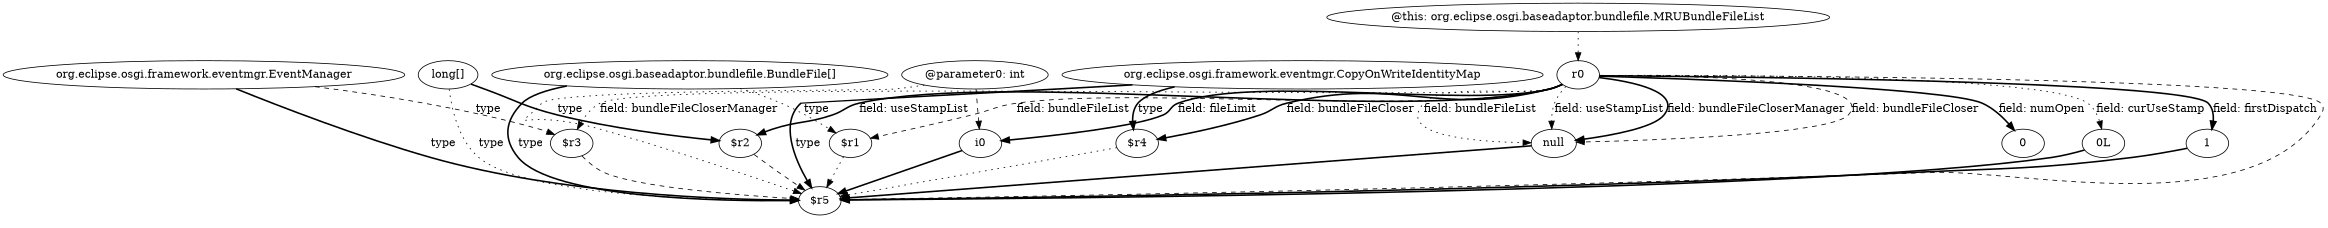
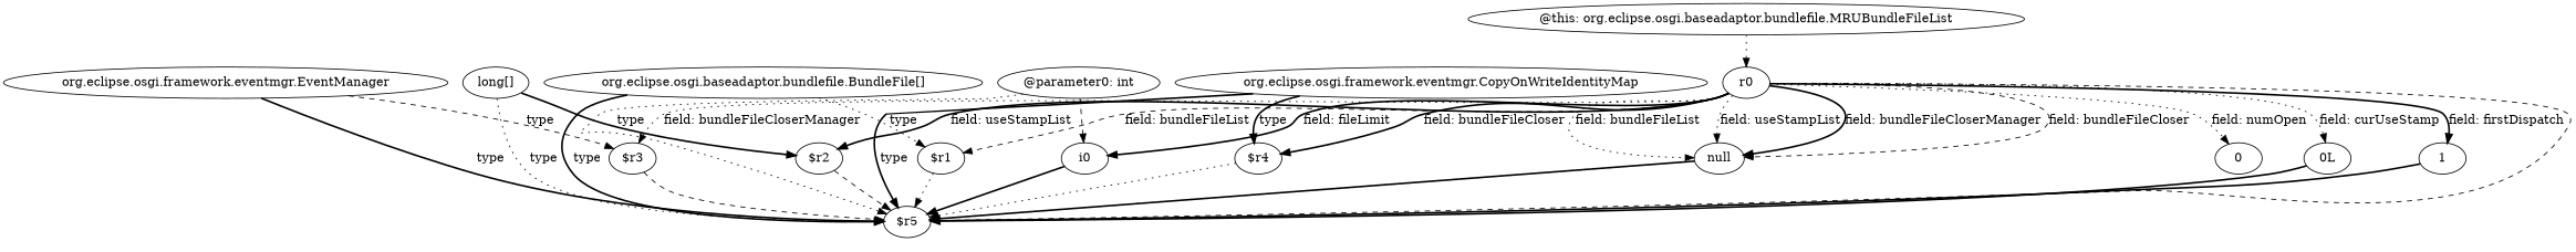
  digraph {
    edge [style=bold]
    n1 [label=r0]
    n2 [label=0]
    n3 [label="0L"]
    n4 [label="$r3"]
    n5 [label=1]
    n6 [label="$r2"]
    n7 [label="$r1"]
    n8 [label=i0]
    n9 [label=null]
    n10 [label="$r4"]
    n11 [label="$r5"]
    n12 [label="long[]"]
    n13 [label="org.eclipse.osgi.baseadaptor.bundlefile.BundleFile[]"]
    n14 [label="@this: org.eclipse.osgi.baseadaptor.bundlefile.MRUBundleFileList"]
    n15 [label="org.eclipse.osgi.framework.eventmgr.CopyOnWriteIdentityMap"]
    n16 [label="org.eclipse.osgi.framework.eventmgr.EventManager"]
    n17 [label="@parameter0: int"]
-   n1 -> n2 [label="field: numOpen"]
+   n1 -> n2 [label="field: numOpen" style=dotted]
    n1 -> n3 [label="field: curUseStamp" style=dotted]
    n1 -> n4 [label="field: bundleFileCloserManager" style=dotted]
    n1 -> n5 [label="field: firstDispatch"]
    n1 -> n6 [label="field: useStampList"]
    n1 -> n7 [label="field: bundleFileList" style=dashed]
    n1 -> n8 [label="field: fileLimit"]
    n1 -> n9 [label="field: bundleFileList" style=dotted]
    n1 -> n9 [label="field: useStampList" style=dotted]
    n1 -> n9 [label="field: bundleFileCloserManager"]
    n1 -> n9 [label="field: bundleFileCloser" style=dashed]
    n1 -> n10 [label="field: bundleFileCloser"]
    n1 -> n11 [style=dashed]
    n3 -> n11
    n4 -> n11 [style=dashed]
    n5 -> n11
    n6 -> n11 [style=dashed]
    n7 -> n11 [style=dotted]
    n8 -> n11
    n9 -> n11
    n10 -> n11 [style=dotted]
    n12 -> n6 [label=type]
    n12 -> n11 [label=type style=dotted]
    n13 -> n7 [label=type style=dotted]
    n13 -> n11 [label=type]
    n14 -> n1 [style=dotted]
    n15 -> n10 [label=type]
    n15 -> n11 [label=type]
    n16 -> n4 [label=type style=dashed]
    n16 -> n11 [label=type]
    n17 -> n8 [style=dashed]
    n17 -> n11 [style=dotted]
  }
